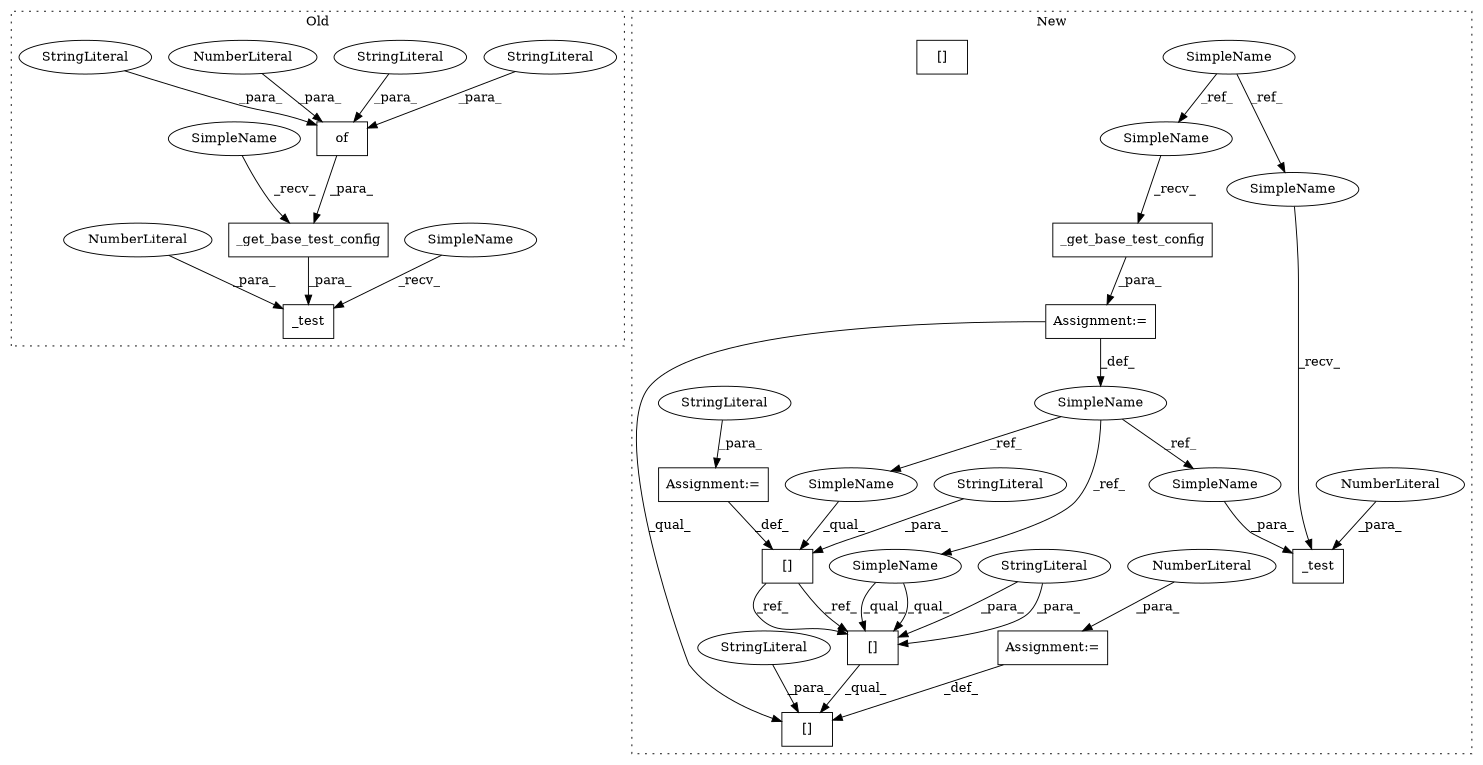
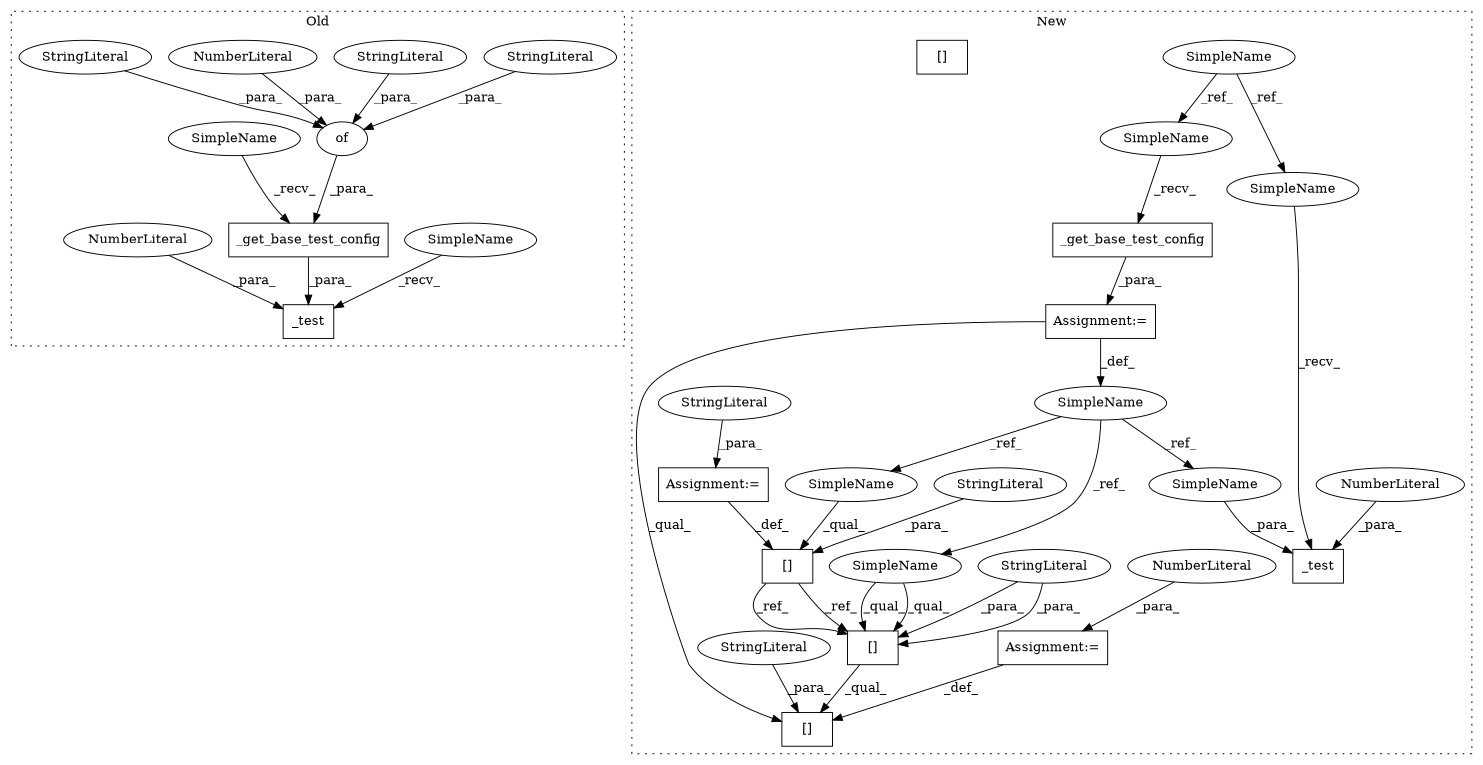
  digraph {
    node [a=42 l=4 s="2646,2657" shape=ellipse]
-   n1 [a=32 l="3,1" label=of s="1980,2026" shape=box]
+   n1 [a=32 l="3,1" label=of s="1980,2026"]
    n2 [a=32 l="6,1" label=_test s="1943,2032" shape=box]
    n3 [a=34 l=1 label=NumberLiteral s=2025]
    n4 [a=34 l=3 label=NumberLiteral s=2029]
    n5 [a=32 l="22,1" label=_get_base_test_config s="1954,2027" shape=box]
    n6 [a=45 l=15 label=StringLiteral s=2009]
    n7 [a=45 l=12 label=StringLiteral s=1996]
    n8 [a=45 l=12 label=StringLiteral s=1983]
    n9 [label=SimpleName s=1938]
    n10 [label=SimpleName s=1949]
    n11 [a=32 l="6,1" label=_test s="2688,2704" shape=box]
    n12 [a=34 l=3 label=NumberLiteral s=2701]
    n13 [l=6 label=SimpleName s=2566]
    n14 [a=2 l="7,1" label="[]" s="2607,2626" shape=box]
    n15 [label=SimpleName s=2409]
    n16 [a=2 l="7,1" label="[]" shape=box]
    n17 [a=45 l=12 label=StringLiteral s=2614]
    n18 [a=2 l="13,1" label="[]" s="2646,2674" shape=box]
    n19 [a=7 l=1 label="Assignment:=" s=2675 shape=box]
    n20 [a=34 l=1 label=NumberLiteral s=2676]
    n21 [a=45 l=15 label=StringLiteral s=2659]
    n22 [a=45 label=StringLiteral s=2653]
    n23 [a=7 l=1 label="Assignment:=" s=2627 shape=box]
    n24 [a=7 l=1 label="Assignment:=" s=2572 shape=box]
    n25 [a=45 l=12 label=StringLiteral s=2628]
    n26 [a=32 l=23 label=_get_base_test_config s=2578 shape=box]
    n27 [label=SimpleName s=2573]
    n28 [label=SimpleName s=2683]
    n29 [a=2 l="7,1" label="[]" shape=box]
    n30 [l=6 label=SimpleName s=2646]
    n31 [l=6 label=SimpleName s=2607]
    n32 [l=6 label=SimpleName s=2694]
    subgraph cluster_1 {
      label=Old
      style=dotted
      n1
      n2
      n3
      n4
      n5
      n6
      n7
      n8
      n9
      n10
    }
    subgraph cluster_2 {
      label=New
      style=dotted
      n11
      n12
      n13
      n14
      n15
      n16
      n17
      n18
      n19
      n20
      n21
      n22
      n23
      n24
      n25
      n26
      n27
      n28
      n29
      n30
      n31
      n32
    }
    n1 -> n5 [label=_para_]
    n3 -> n1 [label=_para_]
    n4 -> n2 [label=_para_]
    n5 -> n2 [label=_para_]
    n6 -> n1 [label=_para_]
    n7 -> n1 [label=_para_]
    n8 -> n1 [label=_para_]
    n9 -> n2 [label=_recv_]
    n10 -> n5 [label=_recv_]
    n12 -> n11 [label=_para_]
    n13 -> n30 [label=_ref_]
    n13 -> n31 [label=_ref_]
    n13 -> n32 [label=_ref_]
    n14 -> n29 [label=_ref_]
    n14 -> n29 [label=_ref_]
    n15 -> n27 [label=_ref_]
    n15 -> n28 [label=_ref_]
    n17 -> n14 [label=_para_]
    n19 -> n18 [label=_def_]
    n20 -> n19 [label=_para_]
    n21 -> n18 [label=_para_]
    n22 -> n29 [label=_para_]
    n22 -> n29 [label=_para_]
    n23 -> n14 [label=_def_]
    n24 -> n13 [label=_def_]
    n24 -> n18 [label=_qual_]
    n25 -> n23 [label=_para_]
    n26 -> n24 [label=_para_]
    n27 -> n26 [label=_recv_]
    n28 -> n11 [label=_recv_]
    n29 -> n18 [label=_qual_]
    n30 -> n29 [label=_qual_]
    n30 -> n29 [label=_qual_]
    n31 -> n14 [label=_qual_]
    n32 -> n11 [label=_para_]
  }
